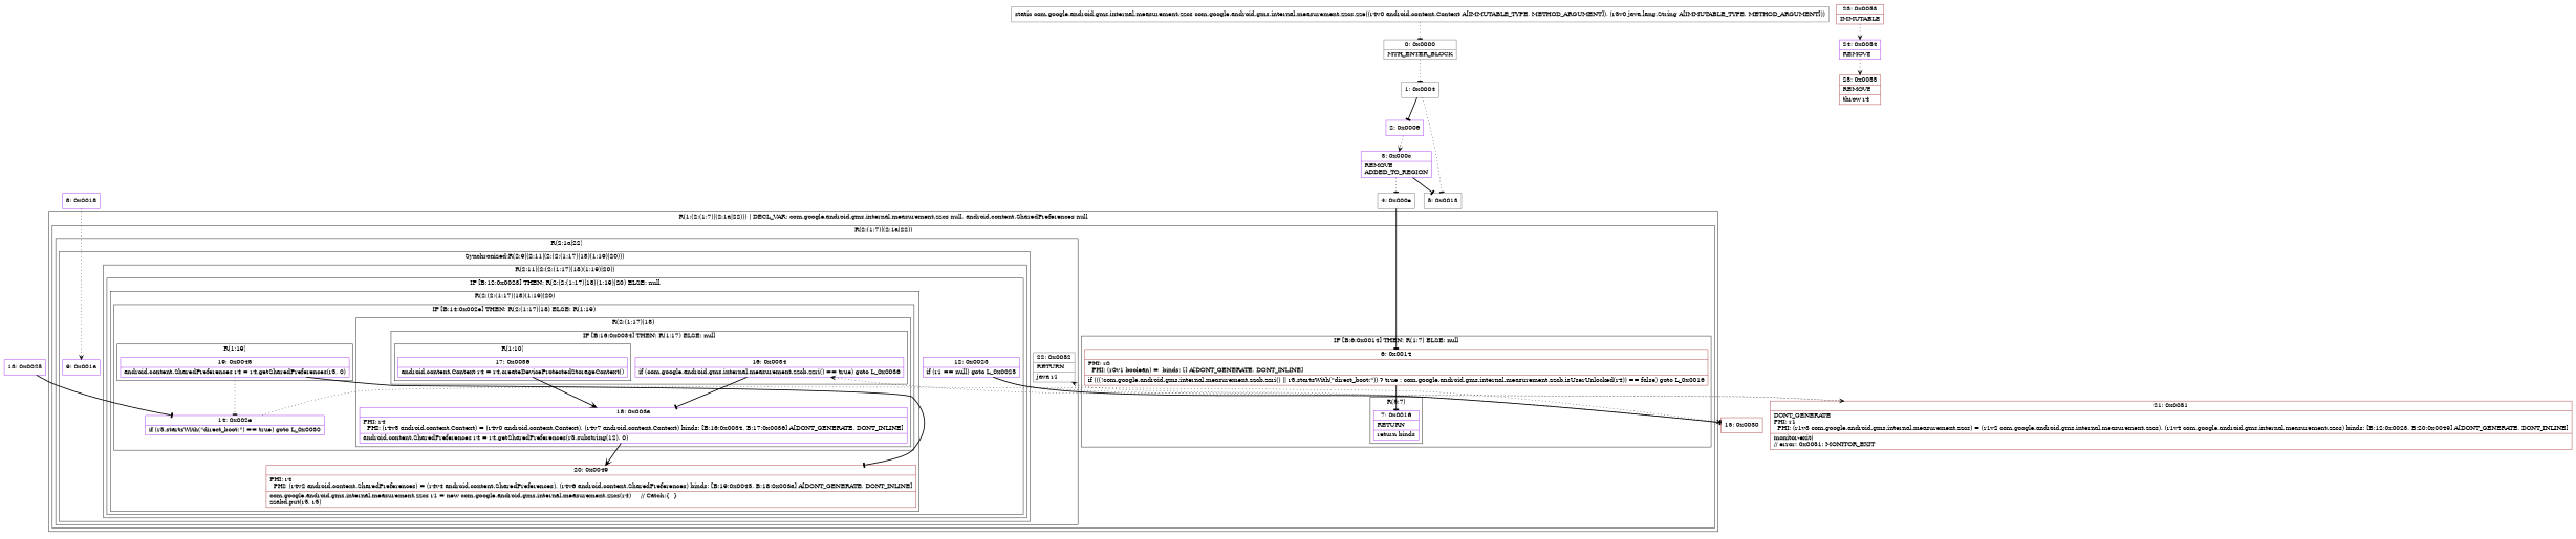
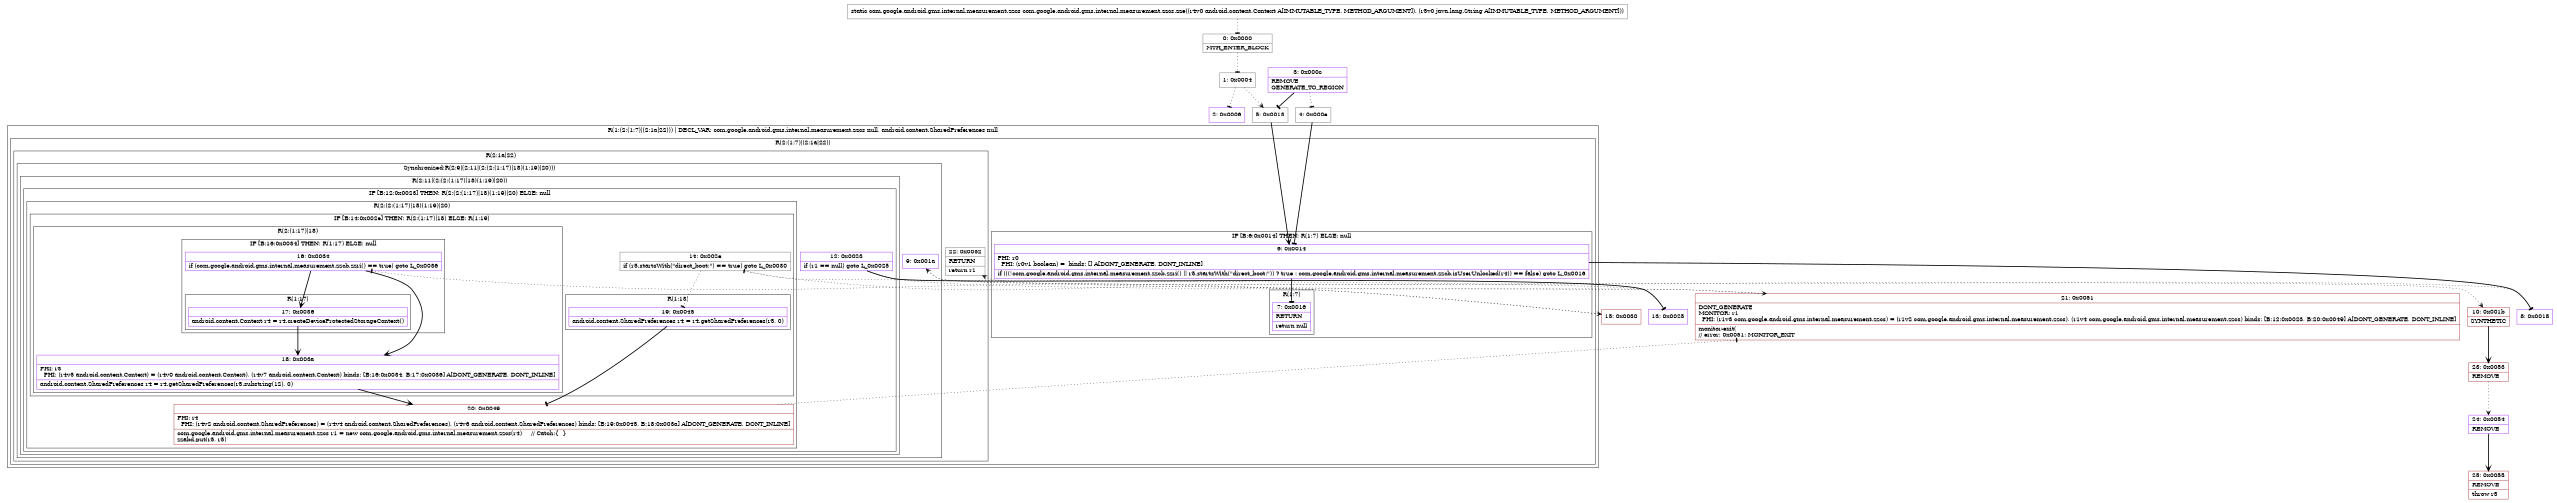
  digraph {
    node [color=purple shape=record]
    edge [arrowhead=tee style=dotted]
-   n1 [label="{7\:\ 0x0016|RETURN\l|return binds\l}"]
-   n2 [color=brown label="{6\:\ 0x0014|PHI: r0 \l  PHI: (r0v1 boolean) =  binds: [] A[DONT_GENERATE, DONT_INLINE]\l|if (((!com.google.android.gms.internal.measurement.zzcb.zzri() \|\| r5.startsWith(\"direct_boot:\")) ? true : com.google.android.gms.internal.measurement.zzcb.isUserUnlocked(r4)) == false) goto L_0x0016\l}"]
+   n1 [label="{7\:\ 0x0016|RETURN\l|return null\l}"]
+   n2 [label="{6\:\ 0x0014|PHI: r0 \l  PHI: (r0v1 boolean) =  binds: [] A[DONT_GENERATE, DONT_INLINE]\l|if (((!com.google.android.gms.internal.measurement.zzcb.zzri() \|\| r5.startsWith(\"direct_boot:\")) ? true : com.google.android.gms.internal.measurement.zzcb.isUserUnlocked(r4)) == false) goto L_0x0016\l}"]
    n3 [label="{17\:\ 0x0036|android.content.Context r4 = r4.createDeviceProtectedStorageContext()\l}"]
    n4 [label="{16\:\ 0x0034|if (com.google.android.gms.internal.measurement.zzcb.zzri() == true) goto L_0x0036\l}"]
-   n5 [label="{18\:\ 0x003a|PHI: r4 \l  PHI: (r4v5 android.content.Context) = (r4v0 android.content.Context), (r4v7 android.content.Context) binds: [B:16:0x0034, B:17:0x0036] A[DONT_GENERATE, DONT_INLINE]\l|android.content.SharedPreferences r4 = r4.getSharedPreferences(r5.substring(12), 0)\l}"]
+   n5 [label="{18\:\ 0x003a|PHI: r3 \l  PHI: (r4v5 android.content.Context) = (r4v0 android.content.Context), (r4v7 android.content.Context) binds: [B:16:0x0034, B:17:0x0036] A[DONT_GENERATE, DONT_INLINE]\l|android.content.SharedPreferences r4 = r4.getSharedPreferences(r5.substring(12), 0)\l}"]
    n6 [label="{19\:\ 0x0045|android.content.SharedPreferences r4 = r4.getSharedPreferences(r5, 0)\l}"]
-   n7 [label="{14\:\ 0x002e|if (r5.startsWith(\"direct_boot:\") == true) goto L_0x0030\l}"]
+   n7 [color=gray40 label="{14\:\ 0x002e|if (r5.startsWith(\"direct_boot:\") == true) goto L_0x0030\l}"]
    n8 [color=brown label="{20\:\ 0x0049|PHI: r4 \l  PHI: (r4v2 android.content.SharedPreferences) = (r4v4 android.content.SharedPreferences), (r4v6 android.content.SharedPreferences) binds: [B:19:0x0045, B:18:0x003a] A[DONT_GENERATE, DONT_INLINE]\l|com.google.android.gms.internal.measurement.zzcs r1 = new com.google.android.gms.internal.measurement.zzcs(r4)     \/\/ Catch:\{  \}\lzzabd.put(r5, r5)\l}"]
    n9 [label="{12\:\ 0x0023|if (r1 == null) goto L_0x0025\l}"]
    n10 [label="{9\:\ 0x001a}"]
-   n11 [color=gray40 label="{22\:\ 0x0052|RETURN\l|java r1\l}"]
+   n11 [color=gray40 label="{22\:\ 0x0052|RETURN\l|return r1\l}"]
    n12 [label="{8\:\ 0x0018}"]
    n13 [color=brown label="{15\:\ 0x0030}"]
-   n14 [color=brown label="{21\:\ 0x0051|DONT_GENERATE\lPHI: r1 \l  PHI: (r1v3 com.google.android.gms.internal.measurement.zzcs) = (r1v2 com.google.android.gms.internal.measurement.zzcs), (r1v4 com.google.android.gms.internal.measurement.zzcs) binds: [B:12:0x0023, B:20:0x0049] A[DONT_GENERATE, DONT_INLINE]\l|monitor\-exit(\l\/\/ error: 0x0051: MONITOR_EXIT  \l}"]
+   n14 [color=brown label="{21\:\ 0x0051|DONT_GENERATE\lMONITOR: r1 \l  PHI: (r1v3 com.google.android.gms.internal.measurement.zzcs) = (r1v2 com.google.android.gms.internal.measurement.zzcs), (r1v4 com.google.android.gms.internal.measurement.zzcs) binds: [B:12:0x0023, B:20:0x0049] A[DONT_GENERATE, DONT_INLINE]\l|monitor\-exit(\l\/\/ error: 0x0051: MONITOR_EXIT  \l}"]
    n15 [label="{13\:\ 0x0025}"]
-   n17 [color=brown label="{23\:\ 0x0053|IMMUTABLE\l}"]
+   n16 [color=brown label="{10\:\ 0x001b|SYNTHETIC\l}"]
+   n17 [color=brown label="{23\:\ 0x0053|REMOVE\l}"]
    n18 [color=gray40 label="{0\:\ 0x0000|MTH_ENTER_BLOCK\l}"]
    n19 [color=gray40 label="{1\:\ 0x0004}"]
    n20 [label="{2\:\ 0x0006}"]
    n21 [color=gray40 label="{5\:\ 0x0013}"]
-   n22 [label="{3\:\ 0x000c|REMOVE\lADDED_TO_REGION\l}"]
+   n22 [label="{3\:\ 0x000c|REMOVE\lGENERATE_TO_REGION\l}"]
    n23 [color=gray40 label="{4\:\ 0x000e}"]
    n24 [label="{24\:\ 0x0054|REMOVE\l}"]
-   n25 [color=brown label="{25\:\ 0x0055|REMOVE\l|throw r4\l}"]
+   n25 [color=brown label="{25\:\ 0x0055|REMOVE\l|throw r5\l}"]
    n26 [color=gray40 label="{static com.google.android.gms.internal.measurement.zzcs com.google.android.gms.internal.measurement.zzcs.zze((r4v0 android.content.Context A[IMMUTABLE_TYPE, METHOD_ARGUMENT]), (r5v0 java.lang.String A[IMMUTABLE_TYPE, METHOD_ARGUMENT])) }"]
    subgraph cluster_1 {
      label="R(1:(2:(1:7)|(2:1a|22))) | DECL_VAR: com.google.android.gms.internal.measurement.zzcs null, android.content.SharedPreferences null\l"
      subgraph cluster_2 {
        label="R(2:(1:7)|(2:1a|22))"
        subgraph cluster_3 {
          label="IF [B:6:0x0014] THEN: R(1:7) ELSE: null"
          n2
          subgraph cluster_4 {
-           label="R(5:7)"
+           label="R(1:7)"
            n1
          }
        }
        subgraph cluster_5 {
          label="R(2:1a|22)"
          n11
          subgraph cluster_6 {
            label="Synchronized:R(2:9|(2:11|(2:(2:(1:17)|18)(1:19)|20)))"
            n10
            subgraph cluster_7 {
              label="R(2:11|(2:(2:(1:17)|18)(1:19)|20))"
              subgraph cluster_8 {
                label="IF [B:12:0x0023] THEN: R(2:(2:(1:17)|18)(1:19)|20) ELSE: null"
                n9
                subgraph cluster_9 {
                  label="R(2:(2:(1:17)|18)(1:19)|20)"
                  n8
                  subgraph cluster_10 {
                    label="IF [B:14:0x002e] THEN: R(2:(1:17)|18) ELSE: R(1:19)"
                    n7
                    subgraph cluster_11 {
                      label="R(2:(1:17)|18)"
                      n5
                      subgraph cluster_12 {
                        label="IF [B:16:0x0034] THEN: R(1:17) ELSE: null"
                        n4
                        subgraph cluster_13 {
-                         label="R(1:10)"
+                         label="R(1:17)"
                          n3
                        }
                      }
                    }
                    subgraph cluster_14 {
-                     label="R(1:19)"
+                     label="R(1:13)"
                      n6
                    }
                  }
                }
              }
            }
          }
        }
      }
    }
    n2 -> n1 [style=bold]
+   n2 -> n12 [style=bold]
    n3 -> n5 [arrowhead=vee style=bold]
-   n4 -> n5 [style=bold]
+   n4 -> n3 [arrowhead=vee style=bold]
+   n4 -> n5 [arrowhead=vee style=bold]
    n5 -> n8 [arrowhead=vee style=bold]
    n6 -> n8 [style=bold]
-   n6 -> n7
+   n7 -> n6
    n7 -> n13 [arrowhead=vee]
+   n8 -> n14
    n9 -> n14 [arrowhead=vee]
-   n9 -> n13 [style=bold]
+   n9 -> n15 [style=bold]
+   n10 -> n16 [arrowhead=vee]
    n12 -> n10 [arrowhead=vee]
-   n13 -> n4 [arrowhead=vee]
+   n13 -> n4
    n14 -> n11 [arrowhead=vee]
-   n15 -> n7 [style=bold]
+   n15 -> n7
+   n16 -> n17 [arrowhead=vee style=bold]
    n17 -> n24 [arrowhead=vee]
    n18 -> n19
-   n19 -> n20 [style=bold]
-   n19 -> n21
-   n20 -> n22 [arrowhead=vee]
+   n19 -> n20
+   n19 -> n21 [arrowhead=vee]
+   n21 -> n2 [arrowhead=vee style=bold]
    n22 -> n21 [style=bold]
    n22 -> n23
    n23 -> n2 [style=bold]
-   n24 -> n25 [arrowhead=vee]
+   n24 -> n25 [arrowhead=vee style=bold]
    n26 -> n18
  }
